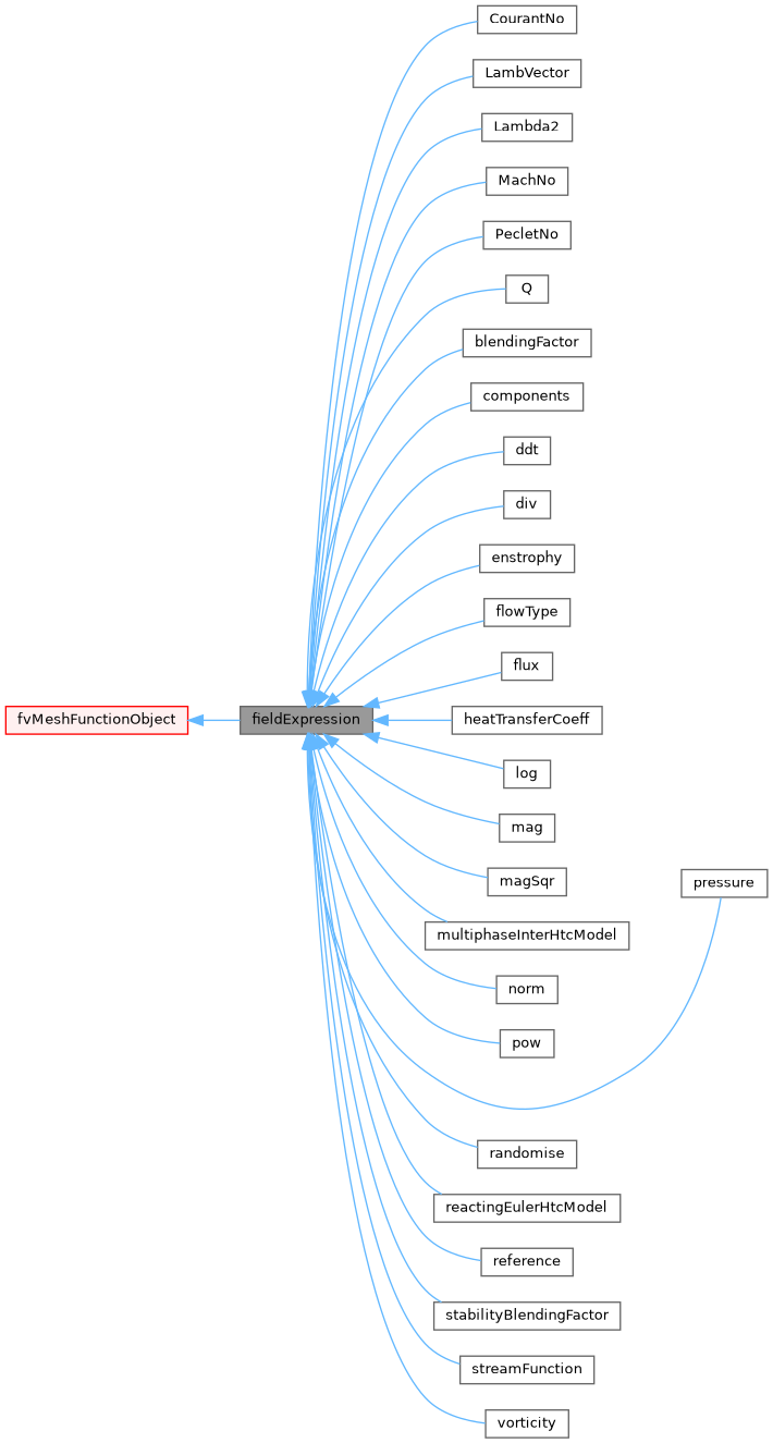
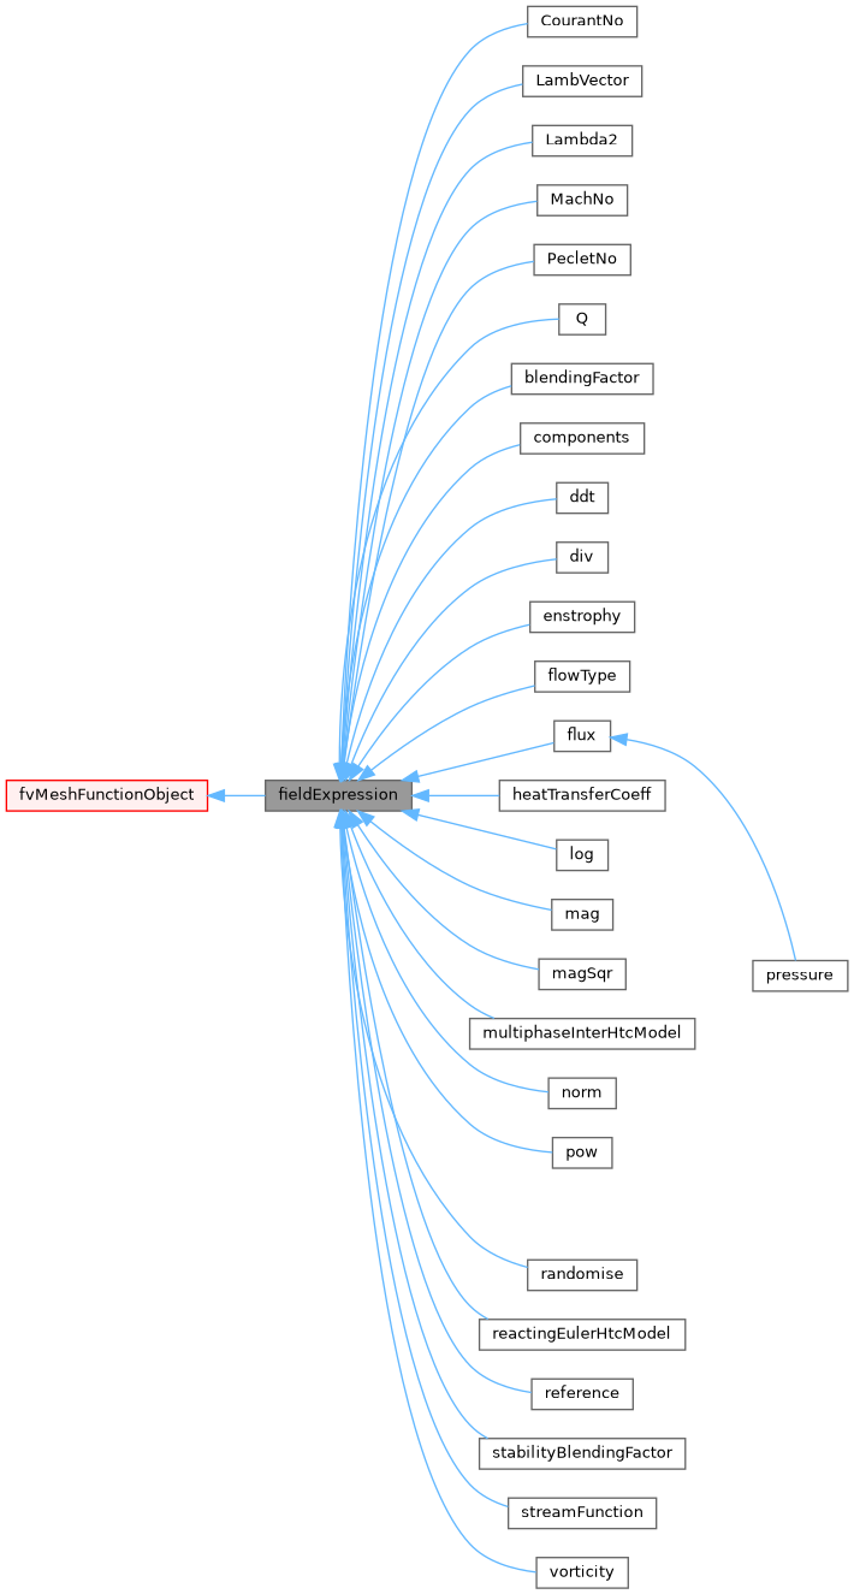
  digraph {
    rankdir=LR
    node [color=gray40 fillcolor=white fontname=Helvetica fontsize=10 shape=box style=filled]
    edge [color=steelblue1 dir=back fontname=Helvetica fontsize=10 labelfontname=Helvetica labelfontsize=10 style=solid]
    n1 [fillcolor=grey60 fontcolor=black height=0.2 label=fieldExpression width=0.4]
    n2 [height=0.2 label=CourantNo width=0.4]
    n3 [height=0.2 label=LambVector width=0.4]
    n4 [height=0.2 label=Lambda2 width=0.4]
    n5 [height=0.2 label=MachNo width=0.4]
    n6 [height=0.2 label=PecletNo width=0.4]
    n7 [height=0.2 label=Q width=0.4]
    n8 [height=0.2 label=blendingFactor width=0.4]
    n9 [height=0.2 label=components width=0.4]
    n10 [height=0.2 label=ddt width=0.4]
    n11 [height=0.2 label=div width=0.4]
    n12 [height=0.2 label=enstrophy width=0.4]
    n13 [height=0.2 label=flowType width=0.4]
    n14 [height=0.2 label=flux width=0.4]
    n15 [height=0.2 label=heatTransferCoeff width=0.4]
    n16 [height=0.2 label=log width=0.4]
    n17 [height=0.2 label=mag width=0.4]
    n18 [height=0.2 label=magSqr width=0.4]
    n19 [height=0.2 label=multiphaseInterHtcModel width=0.4]
    n20 [height=0.2 label=norm width=0.4]
    n21 [height=0.2 label=pow width=0.4]
    n22 [height=0.2 label=pressure width=0.4]
    n23 [height=0.2 label=randomise width=0.4]
    n24 [height=0.2 label=reactingEulerHtcModel width=0.4]
    n25 [height=0.2 label=reference width=0.4]
    n26 [height=0.2 label=stabilityBlendingFactor width=0.4]
    n27 [height=0.2 label=streamFunction width=0.4]
    n28 [height=0.2 label=vorticity width=0.4]
    n29 [color=red fillcolor="#FFF0F0" height=0.2 label=fvMeshFunctionObject width=0.4]
    n1 -> n2
    n1 -> n3
    n1 -> n4
    n1 -> n5
    n1 -> n6
    n1 -> n7
    n1 -> n8
    n1 -> n9
    n1 -> n10
    n1 -> n11
    n1 -> n12
    n1 -> n13
    n1 -> n14
    n1 -> n15
    n1 -> n16
    n1 -> n17
    n1 -> n18
    n1 -> n19
    n1 -> n20
    n1 -> n21
-   n1 -> n22
+   n14 -> n22
    n1 -> n23
    n1 -> n24
    n1 -> n25
    n1 -> n26
    n1 -> n27
    n1 -> n28
    n29 -> n1
  }
